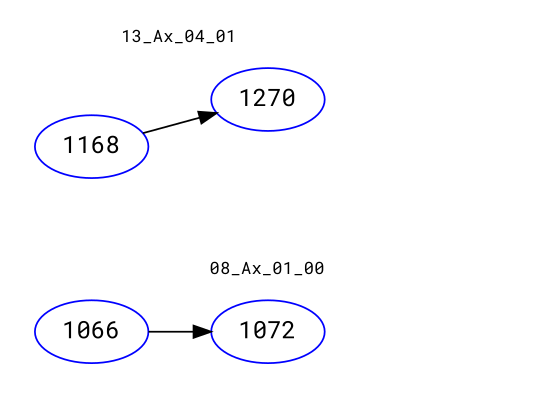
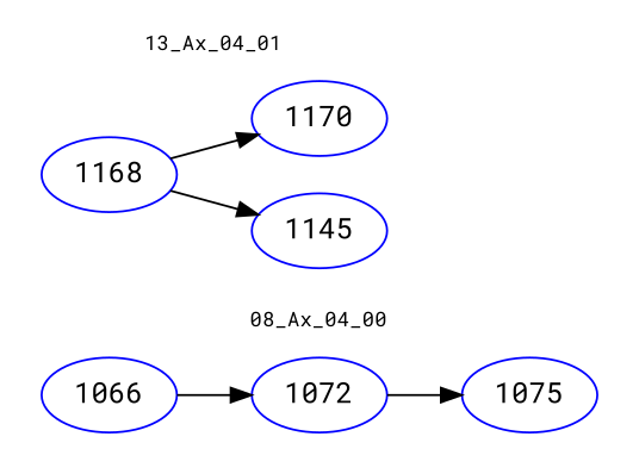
  digraph {
    fontname="Roboto Mono"
    rankdir=LR
    node [color=blue fontname="Roboto Mono"]
    edge [color=black fontname="Roboto Mono"]
    n1 [label=1072]
    n2 [label=1066]
+   n3 [label=1075]
    n4 [label=1168]
-   n6 [label=1270]
+   n5 [label=1145]
+   n6 [label=1170]
    subgraph cluster_1 {
      color=white
      fontsize=10
-     label="08_Ax_01_00"
+     label="08_Ax_04_00"
      n1
      n2
+     n3
    }
    subgraph cluster_2 {
      color=white
      fontsize=10
      label="13_Ax_04_01"
      n4
+     n5
      n6
    }
+   n1 -> n3
    n2 -> n1
+   n4 -> n5
    n4 -> n6
  }
